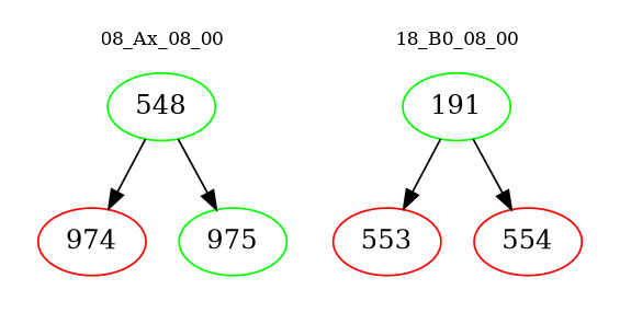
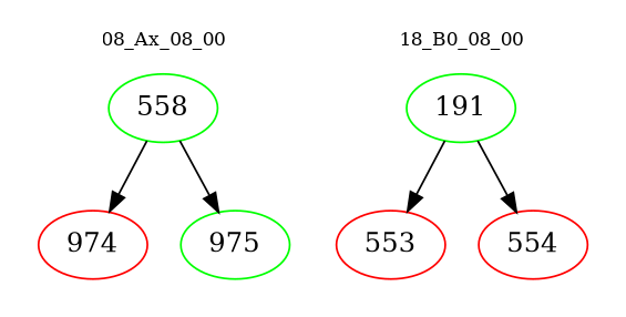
  digraph {
    node [color=green]
    edge [color=black]
-   n1 [label=548]
+   n1 [label=558]
    n2 [color=red label=974]
    n3 [label=975]
    n4 [label=191]
    n5 [color=red label=553]
    n6 [color=red label=554]
    subgraph cluster_1 {
      color=white
      fontsize=10
      label="08_Ax_08_00"
      n1
      n2
      n3
    }
    subgraph cluster_2 {
      color=white
      fontsize=10
      label="18_B0_08_00"
      n4
      n5
      n6
    }
    n1 -> n2
    n1 -> n3
    n4 -> n5
    n4 -> n6
  }
